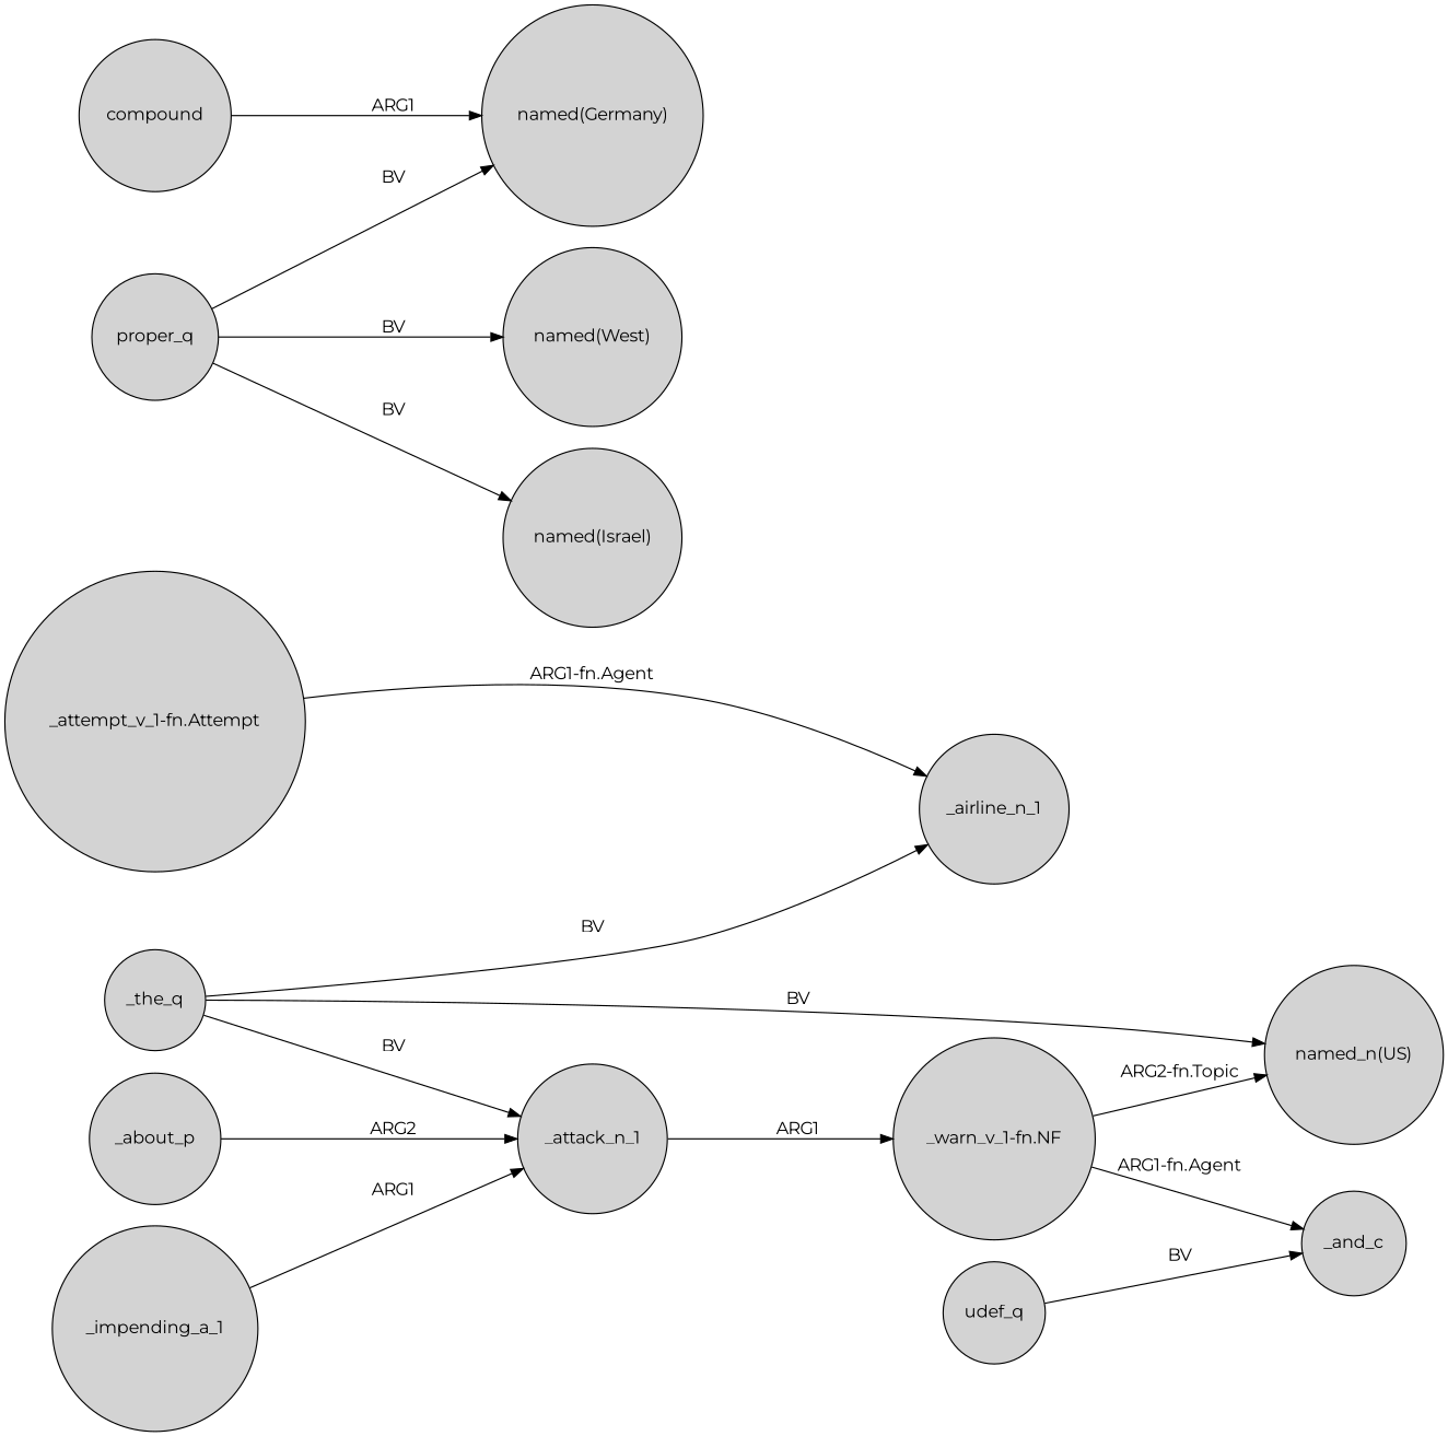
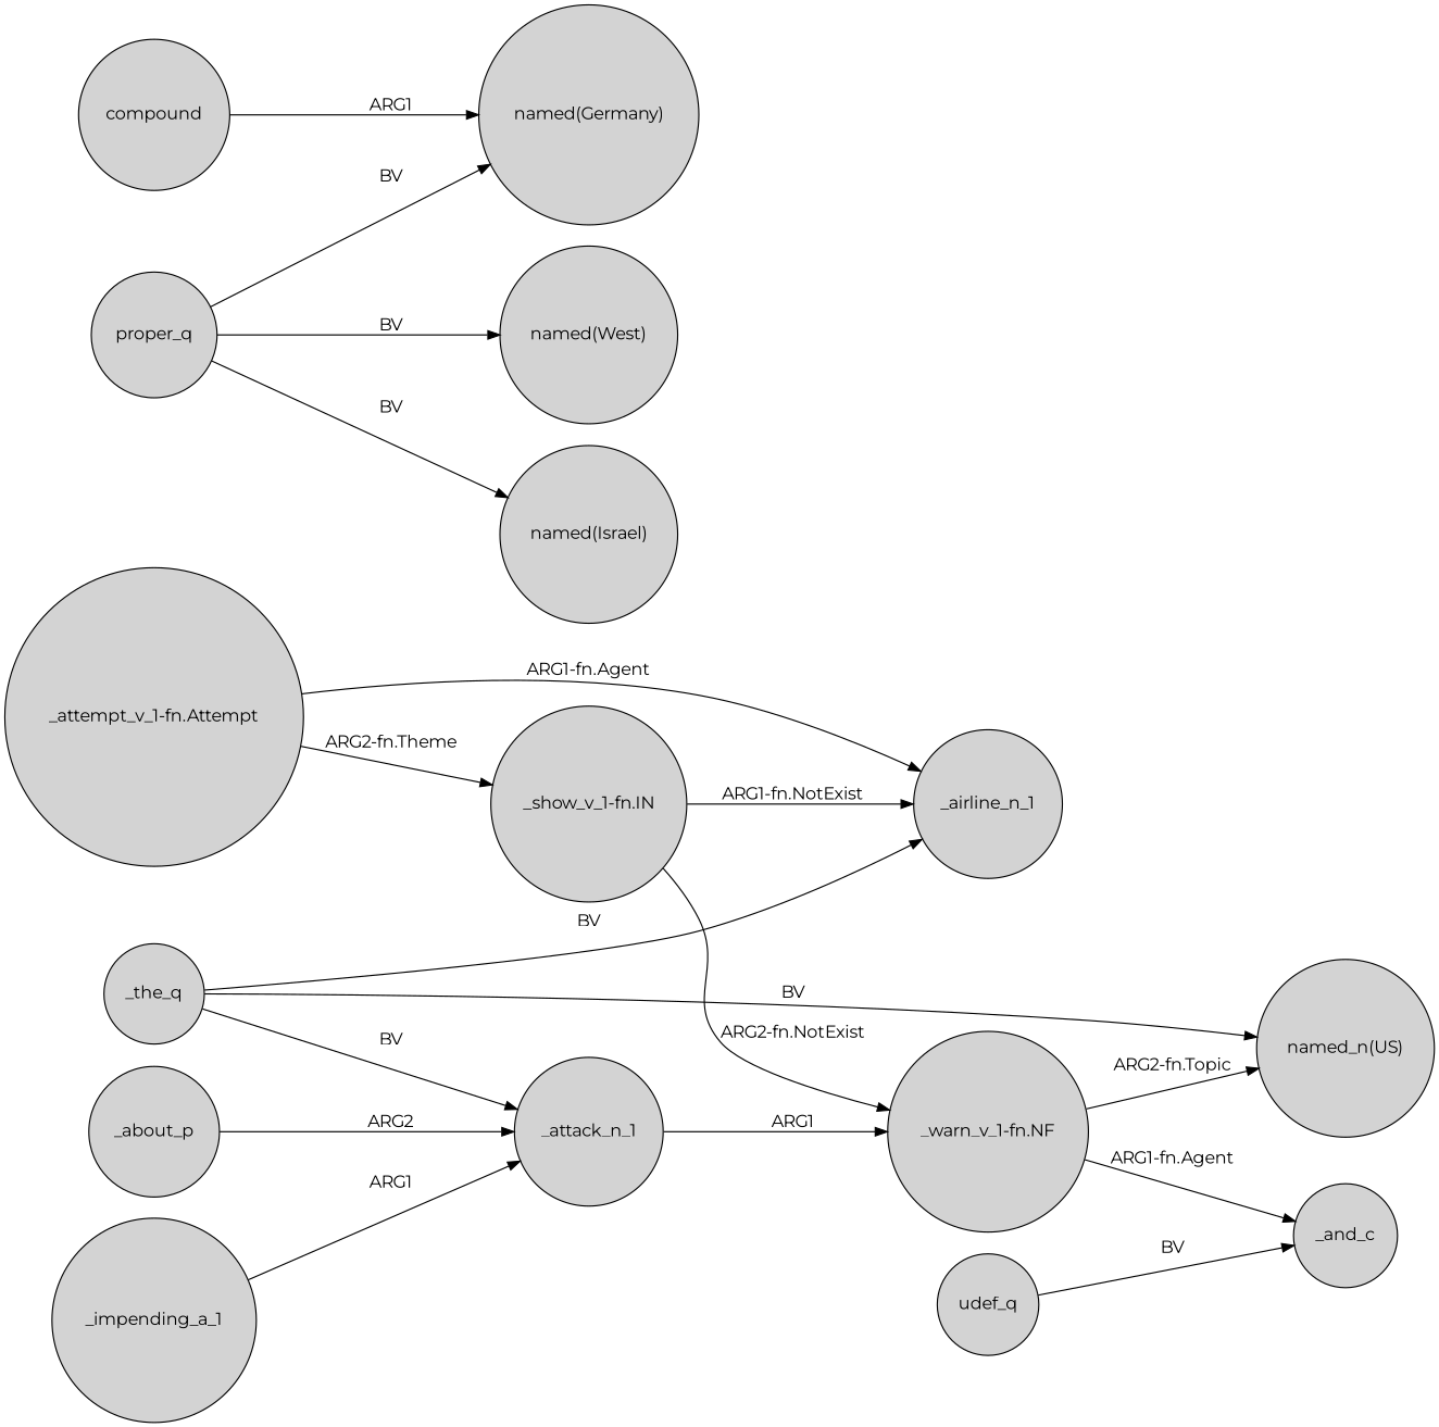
  digraph {
    fontname=Montserrat
    rankdir=LR
    node [fontname=Montserrat shape=circle style=filled]
    edge [fontname=Montserrat]
    "_attempt_v_1-fn.Attempt"
+   "_show_v_1-fn.IN"
    _airline_n_1
    "_warn_v_1-fn.NF"
    "named_n(US)"
    _and_c
    _impending_a_1
    _attack_n_1
    compound
    "named(Germany)"
    _about_p
    proper_q
    "named(West)"
    "named(Israel)"
    _the_q
    udef_q
+   "_attempt_v_1-fn.Attempt" -> "_show_v_1-fn.IN" [label="ARG2-fn.Theme"]
    "_attempt_v_1-fn.Attempt" -> _airline_n_1 [label="ARG1-fn.Agent"]
+   "_show_v_1-fn.IN" -> _airline_n_1 [label="ARG1-fn.NotExist"]
+   "_show_v_1-fn.IN" -> "_warn_v_1-fn.NF" [label="ARG2-fn.NotExist"]
    "_warn_v_1-fn.NF" -> "named_n(US)" [label="ARG2-fn.Topic"]
    "_warn_v_1-fn.NF" -> _and_c [label="ARG1-fn.Agent"]
    _impending_a_1 -> _attack_n_1 [label=ARG1]
    _attack_n_1 -> "_warn_v_1-fn.NF" [label=ARG1]
    compound -> "named(Germany)" [label=ARG1]
    _about_p -> _attack_n_1 [label=ARG2]
    proper_q -> "named(Germany)" [label=BV]
    proper_q -> "named(West)" [label=BV]
    proper_q -> "named(Israel)" [label=BV]
    _the_q -> _airline_n_1 [label=BV]
    _the_q -> "named_n(US)" [label=BV]
    _the_q -> _attack_n_1 [label=BV]
    udef_q -> _and_c [label=BV]
  }
